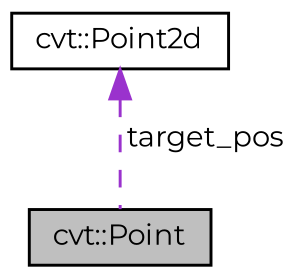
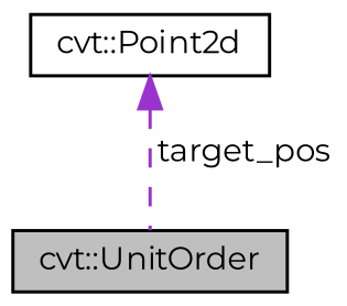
  digraph {
    fontname=Montserrat
    node [color=black fontname=Montserrat fontsize=10 shape=record style=filled]
-   n1 [fillcolor=grey75 fontcolor=black height=0.2 label="cvt::Point" width=0.4]
+   n1 [fillcolor=grey75 fontcolor=black height=0.2 label="cvt::UnitOrder" width=0.4]
    n2 [fillcolor=white height=0.2 label="cvt::Point2d" width=0.4]
    n2 -> n1 [color=darkorchid3 dir=back fontname=Montserrat fontsize=10 label=" target_pos" labelfontname=Helvetica labelfontsize=10 style=dashed]
  }
